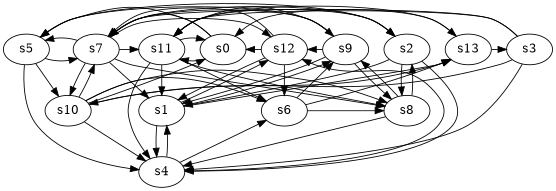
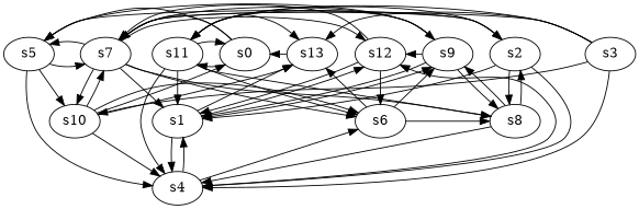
  digraph {
    node [player=0]
    s5 [player=1]
    s0
    s7
    s11
    s4 [player=1]
    s2 [player=1]
    s10
    s1 [player=1]
    s9 [player=1]
    s12
    s8
    s13 [player=1]
    s6
    s3
    s5 -> s7 [constraint="time % 4 == 2 && time % 4 == 3"]
    s5 -> s4 [constraint="time % 4 == 2 && time % 5 == 3"]
    s5 -> s2 [constraint="time == 15"]
    s5 -> s10 [constraint="time % 5 == 4 || time % 3 == 2"]
    s0 -> s5 [constraint="time == 12 || time == 15 || time == 18"]
    s0 -> s7 [constraint="time % 2 == 0"]
    s0 -> s11 [constraint="time % 3 == 1 && time % 5 == 2"]
    s7 -> s5 [constraint="time % 3 == 1 && time % 4 == 1"]
-   s7 -> s11 [constraint="time % 4 == 1"]
+   s7 -> s6 [constraint="time % 4 == 1"]
    s7 -> s10
    s7 -> s1
    s7 -> s9 [constraint="time == 14 || time == 16"]
    s7 -> s12 [constraint="time % 4 == 2 || time % 2 == 1"]
    s7 -> s8 [constraint="!(time % 3 == 0)"]
    s11 -> s0 [constraint="time % 8 == 3"]
    s11 -> s4 [constraint="time % 4 == 2 || time % 4 == 2"]
    s11 -> s2 [constraint="time == 6 || time == 7 || time == 17"]
    s11 -> s1
    s11 -> s8 [constraint="time % 2 == 0 && time % 5 == 3"]
    s11 -> s13 [constraint="time % 2 == 1 && time % 4 == 2"]
    s11 -> s6 [constraint="time % 4 == 0 || time % 2 == 0"]
    s4 -> s1
    s4 -> s12 [constraint="!(time % 2 == 1)"]
    s4 -> s6 [constraint="!(time % 4 == 2)"]
    s2 -> s7 [constraint="time % 3 == 1 && time % 4 == 2"]
    s2 -> s4 [constraint="!(time % 4 == 1)"]
    s2 -> s1 [constraint="time % 4 == 3"]
    s2 -> s8
    s10 -> s0 [constraint="time % 2 == 1 || time % 3 == 0"]
    s10 -> s7 [constraint="time % 4 == 2 || time % 5 == 4"]
    s10 -> s4 [constraint="!(time % 4 == 0)"]
-   s10 -> s8 [constraint="time % 3 == 2 && time % 4 == 0"]
    s10 -> s13 [constraint="!(time % 4 == 2)"]
    s10 -> s6 [constraint="time % 4 == 1 && time % 4 == 0"]
    s1 -> s4
    s1 -> s9 [constraint="time % 4 == 1 && time % 3 == 1"]
    s1 -> s12 [constraint="time % 2 == 0 || time % 3 == 0"]
    s1 -> s13 [constraint="time % 3 == 0 && time % 5 == 3"]
    s9 -> s5 [constraint="time % 4 == 0 && time % 5 == 1"]
    s9 -> s11 [constraint="time % 4 == 0"]
    s9 -> s1 [constraint="time % 5 == 4 || time % 4 == 3"]
    s9 -> s12 [constraint="time % 4 == 3 && time % 3 == 0"]
    s9 -> s8 [constraint="time % 3 == 1 && time % 5 == 3"]
-   s12 -> s0 [constraint="time % 4 == 0"]
    s12 -> s7 [constraint="!(time % 3 == 2)"]
    s12 -> s1 [constraint="time == 7 || time == 11 || time == 15 || time == 18"]
    s12 -> s6
    s8 -> s4 [constraint="time % 8 == 2"]
    s8 -> s2
    s8 -> s9 [constraint="!(time % 3 == 1)"]
    s13 -> s0 [constraint="time % 6 == 2"]
-   s13 -> s3 [constraint="time % 8 == 1"]
+   s3 -> s13 [constraint="time % 8 == 1"]
    s6 -> s9 [constraint="time % 2 == 0 && time % 4 == 2"]
    s6 -> s8 [constraint="time % 3 == 2 || time % 3 == 1"]
    s6 -> s13 [constraint="time % 4 == 2 && time % 4 == 1"]
    s3 -> s7 [constraint="!(time % 5 == 4)"]
    s3 -> s11 [constraint="time % 4 == 0 && time % 5 == 4"]
    s3 -> s4 [constraint="time == 8 || time == 16 || time == 17 || time == 19 || time == 20"]
    s3 -> s10 [constraint="time % 3 == 2 && time % 5 == 4"]
  }
